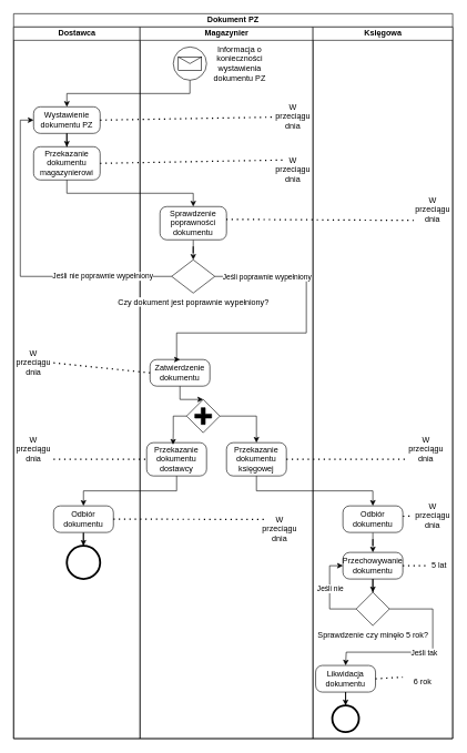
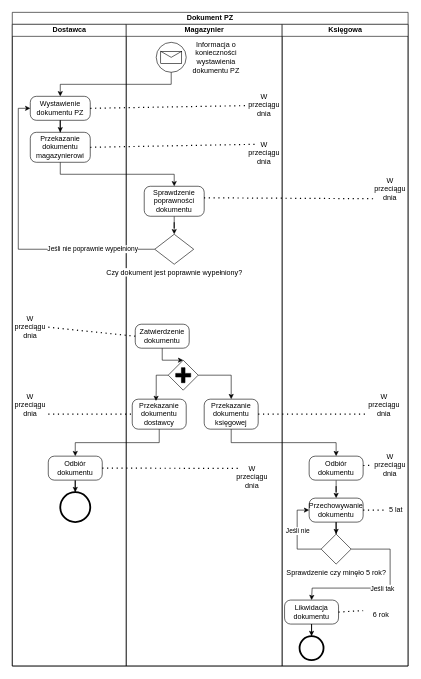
  <mxCell id="0" />
  <mxCell id="1" parent="0" />
  <mxCell id="2" value="Dokument PZ" style="swimlane;html=1;childLayout=stackLayout;resizeParent=1;resizeParentMax=0;startSize=20;whiteSpace=wrap;" parent="1" vertex="1"><mxGeometry x="20" y="20" width="660" height="1090" as="geometry" /></mxCell>
  <mxCell id="3" value="Dostawca" style="swimlane;html=1;startSize=20;" parent="2" vertex="1"><mxGeometry y="20" width="190" height="1070" as="geometry" /></mxCell>
  <mxCell id="4" value="Wystawienie dokumentu PZ" style="points=[[0.25,0,0],[0.5,0,0],[0.75,0,0],[1,0.25,0],[1,0.5,0],[1,0.75,0],[0.75,1,0],[0.5,1,0],[0.25,1,0],[0,0.75,0],[0,0.5,0],[0,0.25,0]];shape=mxgraph.bpmn.task;whiteSpace=wrap;rectStyle=rounded;size=10;html=1;container=1;expand=0;collapsible=0;taskMarker=abstract;" vertex="1" parent="3"><mxGeometry x="30" y="120" width="100" height="40" as="geometry" /></mxCell>
  <mxCell id="5" value="Przekazanie dokumentu magazynierowi" style="points=[[0.25,0,0],[0.5,0,0],[0.75,0,0],[1,0.25,0],[1,0.5,0],[1,0.75,0],[0.75,1,0],[0.5,1,0],[0.25,1,0],[0,0.75,0],[0,0.5,0],[0,0.25,0]];shape=mxgraph.bpmn.task;whiteSpace=wrap;rectStyle=rounded;size=10;html=1;container=1;expand=0;collapsible=0;taskMarker=abstract;" vertex="1" parent="3"><mxGeometry x="30" y="180" width="100" height="50" as="geometry" /></mxCell>
  <mxCell id="6" style="edgeStyle=orthogonalEdgeStyle;rounded=0;orthogonalLoop=1;jettySize=auto;html=1;entryX=0.5;entryY=0;entryDx=0;entryDy=0;entryPerimeter=0;" edge="1" parent="3" source="4" target="5"><mxGeometry relative="1" as="geometry" /></mxCell>
  <mxCell id="7" style="edgeStyle=orthogonalEdgeStyle;rounded=0;orthogonalLoop=1;jettySize=auto;html=1;" edge="1" parent="3" source="8" target="9"><mxGeometry relative="1" as="geometry" /></mxCell>
  <mxCell id="8" value="Odbiór dokumentu" style="points=[[0.25,0,0],[0.5,0,0],[0.75,0,0],[1,0.25,0],[1,0.5,0],[1,0.75,0],[0.75,1,0],[0.5,1,0],[0.25,1,0],[0,0.75,0],[0,0.5,0],[0,0.25,0]];shape=mxgraph.bpmn.task;whiteSpace=wrap;rectStyle=rounded;size=10;html=1;container=1;expand=0;collapsible=0;taskMarker=abstract;" vertex="1" parent="3"><mxGeometry x="60" y="720" width="90" height="40" as="geometry" /></mxCell>
  <mxCell id="9" value="" style="points=[[0.145,0.145,0],[0.5,0,0],[0.855,0.145,0],[1,0.5,0],[0.855,0.855,0],[0.5,1,0],[0.145,0.855,0],[0,0.5,0]];shape=mxgraph.bpmn.event;html=1;verticalLabelPosition=bottom;labelBackgroundColor=#ffffff;verticalAlign=top;align=center;perimeter=ellipsePerimeter;outlineConnect=0;aspect=fixed;outline=end;symbol=terminate2;" vertex="1" parent="3"><mxGeometry x="80" y="780" width="50" height="50" as="geometry" /></mxCell>
  <mxCell id="10" value="W przeciągu dnia" style="text;html=1;align=center;verticalAlign=middle;whiteSpace=wrap;rounded=0;" vertex="1" parent="3"><mxGeometry y="620" width="60" height="30" as="geometry" /></mxCell>
  <mxCell id="11" value="W przeciągu dnia" style="text;html=1;align=center;verticalAlign=middle;whiteSpace=wrap;rounded=0;" vertex="1" parent="3"><mxGeometry y="490" width="60" height="30" as="geometry" /></mxCell>
  <mxCell id="12" value="Magazynier" style="swimlane;html=1;startSize=20;" parent="2" vertex="1"><mxGeometry x="190" y="20" width="260" height="1070" as="geometry" /></mxCell>
  <mxCell id="13" value="" style="points=[[0.145,0.145,0],[0.5,0,0],[0.855,0.145,0],[1,0.5,0],[0.855,0.855,0],[0.5,1,0],[0.145,0.855,0],[0,0.5,0]];shape=mxgraph.bpmn.event;html=1;verticalLabelPosition=bottom;labelBackgroundColor=#ffffff;verticalAlign=top;align=center;perimeter=ellipsePerimeter;outlineConnect=0;aspect=fixed;outline=standard;symbol=message;" vertex="1" parent="12"><mxGeometry x="50" y="30" width="50" height="50" as="geometry" /></mxCell>
  <mxCell id="14" value="Informacja o konieczności wystawienia dokumentu PZ" style="text;html=1;align=center;verticalAlign=middle;whiteSpace=wrap;rounded=0;" vertex="1" parent="12"><mxGeometry x="90" y="40" width="120" height="30" as="geometry" /></mxCell>
  <mxCell id="15" value="" style="edgeStyle=orthogonalEdgeStyle;rounded=0;orthogonalLoop=1;jettySize=auto;html=1;" edge="1" parent="12" source="16" target="17"><mxGeometry relative="1" as="geometry" /></mxCell>
  <mxCell id="16" value="Sprawdzenie poprawności dokumentu" style="points=[[0.25,0,0],[0.5,0,0],[0.75,0,0],[1,0.25,0],[1,0.5,0],[1,0.75,0],[0.75,1,0],[0.5,1,0],[0.25,1,0],[0,0.75,0],[0,0.5,0],[0,0.25,0]];shape=mxgraph.bpmn.task;whiteSpace=wrap;rectStyle=rounded;size=10;html=1;container=1;expand=0;collapsible=0;taskMarker=abstract;" vertex="1" parent="12"><mxGeometry x="30" y="270" width="100" height="50" as="geometry" /></mxCell>
  <mxCell id="17" value="Czy dokument jest poprawnie wypełniony?" style="points=[[0.25,0.25,0],[0.5,0,0],[0.75,0.25,0],[1,0.5,0],[0.75,0.75,0],[0.5,1,0],[0.25,0.75,0],[0,0.5,0]];shape=mxgraph.bpmn.gateway2;html=1;verticalLabelPosition=bottom;labelBackgroundColor=#ffffff;verticalAlign=top;align=center;perimeter=rhombusPerimeter;outlineConnect=0;outline=none;symbol=none;" vertex="1" parent="12"><mxGeometry x="47.5" y="350" width="65" height="50" as="geometry" /></mxCell>
  <mxCell id="18" value="Zatwierdzenie dokumentu" style="points=[[0.25,0,0],[0.5,0,0],[0.75,0,0],[1,0.25,0],[1,0.5,0],[1,0.75,0],[0.75,1,0],[0.5,1,0],[0.25,1,0],[0,0.75,0],[0,0.5,0],[0,0.25,0]];shape=mxgraph.bpmn.task;whiteSpace=wrap;rectStyle=rounded;size=10;html=1;container=1;expand=0;collapsible=0;taskMarker=abstract;" vertex="1" parent="12"><mxGeometry x="15" y="500" width="90" height="40" as="geometry" /></mxCell>
- <mxCell id="19" style="edgeStyle=orthogonalEdgeStyle;rounded=0;orthogonalLoop=1;jettySize=auto;html=1;entryX=0.5;entryY=0;entryDx=0;entryDy=0;entryPerimeter=0;exitX=1;exitY=0.5;exitDx=0;exitDy=0;exitPerimeter=0;" edge="1" parent="12" source="17" target="18"><mxGeometry relative="1" as="geometry"><mxPoint x="187.5" y="375" as="sourcePoint" /><mxPoint x="140" y="480" as="targetPoint" /><Array as="points"><mxPoint x="250" y="375" /><mxPoint x="250" y="460" /><mxPoint x="55" y="460" /></Array></mxGeometry></mxCell>
- <mxCell id="20" value="Jeśli poprawnie wypełniony" style="edgeLabel;html=1;align=center;verticalAlign=middle;resizable=0;points=[];" vertex="1" connectable="0" parent="19"><mxGeometry x="-0.662" relative="1" as="geometry"><mxPoint as="offset" /></mxGeometry></mxCell>
  <mxCell id="21" value="" style="points=[[0.25,0.25,0],[0.5,0,0],[0.75,0.25,0],[1,0.5,0],[0.75,0.75,0],[0.5,1,0],[0.25,0.75,0],[0,0.5,0]];shape=mxgraph.bpmn.gateway2;html=1;verticalLabelPosition=bottom;labelBackgroundColor=#ffffff;verticalAlign=top;align=center;perimeter=rhombusPerimeter;outlineConnect=0;outline=none;symbol=none;gwType=parallel;" vertex="1" parent="12"><mxGeometry x="70" y="560" width="50" height="50" as="geometry" /></mxCell>
  <mxCell id="22" style="edgeStyle=orthogonalEdgeStyle;rounded=0;orthogonalLoop=1;jettySize=auto;html=1;entryX=0.5;entryY=0;entryDx=0;entryDy=0;entryPerimeter=0;" edge="1" parent="12" source="18" target="21"><mxGeometry relative="1" as="geometry" /></mxCell>
  <mxCell id="23" value="Przekazanie dokumentu dostawcy" style="points=[[0.25,0,0],[0.5,0,0],[0.75,0,0],[1,0.25,0],[1,0.5,0],[1,0.75,0],[0.75,1,0],[0.5,1,0],[0.25,1,0],[0,0.75,0],[0,0.5,0],[0,0.25,0]];shape=mxgraph.bpmn.task;whiteSpace=wrap;rectStyle=rounded;size=10;html=1;container=1;expand=0;collapsible=0;taskMarker=abstract;" vertex="1" parent="12"><mxGeometry x="10" y="625" width="90" height="50" as="geometry" /></mxCell>
  <mxCell id="24" style="edgeStyle=orthogonalEdgeStyle;rounded=0;orthogonalLoop=1;jettySize=auto;html=1;entryX=0.44;entryY=0.06;entryDx=0;entryDy=0;entryPerimeter=0;" edge="1" parent="12" source="21" target="23"><mxGeometry relative="1" as="geometry"><Array as="points"><mxPoint x="50" y="585" /><mxPoint x="50" y="610" /></Array></mxGeometry></mxCell>
  <mxCell id="25" value="Przekazanie dokumentu księgowej" style="points=[[0.25,0,0],[0.5,0,0],[0.75,0,0],[1,0.25,0],[1,0.5,0],[1,0.75,0],[0.75,1,0],[0.5,1,0],[0.25,1,0],[0,0.75,0],[0,0.5,0],[0,0.25,0]];shape=mxgraph.bpmn.task;whiteSpace=wrap;rectStyle=rounded;size=10;html=1;container=1;expand=0;collapsible=0;taskMarker=abstract;" vertex="1" parent="12"><mxGeometry x="130" y="625" width="90" height="50" as="geometry" /></mxCell>
  <mxCell id="26" style="edgeStyle=orthogonalEdgeStyle;rounded=0;orthogonalLoop=1;jettySize=auto;html=1;entryX=0.5;entryY=0;entryDx=0;entryDy=0;entryPerimeter=0;" edge="1" parent="12" source="21" target="25"><mxGeometry relative="1" as="geometry" /></mxCell>
  <mxCell id="27" value="W przeciągu dnia" style="text;html=1;align=center;verticalAlign=middle;whiteSpace=wrap;rounded=0;" vertex="1" parent="12"><mxGeometry x="180" y="740" width="60" height="30" as="geometry" /></mxCell>
  <mxCell id="28" value="W przeciągu dnia" style="text;html=1;align=center;verticalAlign=middle;whiteSpace=wrap;rounded=0;" vertex="1" parent="12"><mxGeometry x="200" y="200" width="60" height="30" as="geometry" /></mxCell>
  <mxCell id="29" value="W przeciągu dnia" style="text;html=1;align=center;verticalAlign=middle;whiteSpace=wrap;rounded=0;" vertex="1" parent="12"><mxGeometry x="200" y="120" width="60" height="30" as="geometry" /></mxCell>
  <mxCell id="30" style="edgeStyle=orthogonalEdgeStyle;rounded=0;orthogonalLoop=1;jettySize=auto;html=1;exitX=0.5;exitY=1;exitDx=0;exitDy=0;exitPerimeter=0;" edge="1" parent="2" source="13" target="4"><mxGeometry relative="1" as="geometry" /></mxCell>
  <mxCell id="31" style="edgeStyle=orthogonalEdgeStyle;rounded=0;orthogonalLoop=1;jettySize=auto;html=1;exitX=0.5;exitY=1;exitDx=0;exitDy=0;exitPerimeter=0;" edge="1" parent="2" source="5" target="16"><mxGeometry relative="1" as="geometry" /></mxCell>
  <mxCell id="32" style="edgeStyle=orthogonalEdgeStyle;rounded=0;orthogonalLoop=1;jettySize=auto;html=1;entryX=0;entryY=0.5;entryDx=0;entryDy=0;entryPerimeter=0;" edge="1" parent="2" source="17" target="4"><mxGeometry relative="1" as="geometry" /></mxCell>
  <mxCell id="33" value="Jeśli nie poprawnie wypełniony" style="edgeLabel;html=1;align=center;verticalAlign=middle;resizable=0;points=[];" vertex="1" connectable="0" parent="32"><mxGeometry x="-0.569" y="-1" relative="1" as="geometry"><mxPoint as="offset" /></mxGeometry></mxCell>
  <mxCell id="34" style="edgeStyle=orthogonalEdgeStyle;rounded=0;orthogonalLoop=1;jettySize=auto;html=1;entryX=0.5;entryY=0;entryDx=0;entryDy=0;entryPerimeter=0;exitX=0.5;exitY=1;exitDx=0;exitDy=0;exitPerimeter=0;" edge="1" parent="2" source="23" target="8"><mxGeometry relative="1" as="geometry" /></mxCell>
  <mxCell id="35" style="edgeStyle=orthogonalEdgeStyle;rounded=0;orthogonalLoop=1;jettySize=auto;html=1;entryX=0.5;entryY=0;entryDx=0;entryDy=0;entryPerimeter=0;exitX=0.5;exitY=1;exitDx=0;exitDy=0;exitPerimeter=0;" edge="1" parent="2" source="25" target="38"><mxGeometry relative="1" as="geometry" /></mxCell>
  <mxCell id="36" value="Księgowa" style="swimlane;html=1;startSize=20;" parent="2" vertex="1"><mxGeometry x="450" y="20" width="210" height="1070" as="geometry" /></mxCell>
  <mxCell id="37" style="edgeStyle=orthogonalEdgeStyle;rounded=0;orthogonalLoop=1;jettySize=auto;html=1;" edge="1" parent="36" source="38" target="40"><mxGeometry relative="1" as="geometry" /></mxCell>
  <mxCell id="38" value="Odbiór dokumentu" style="points=[[0.25,0,0],[0.5,0,0],[0.75,0,0],[1,0.25,0],[1,0.5,0],[1,0.75,0],[0.75,1,0],[0.5,1,0],[0.25,1,0],[0,0.75,0],[0,0.5,0],[0,0.25,0]];shape=mxgraph.bpmn.task;whiteSpace=wrap;rectStyle=rounded;size=10;html=1;container=1;expand=0;collapsible=0;taskMarker=abstract;" vertex="1" parent="36"><mxGeometry x="45" y="720" width="90" height="40" as="geometry" /></mxCell>
  <mxCell id="39" style="edgeStyle=orthogonalEdgeStyle;rounded=0;orthogonalLoop=1;jettySize=auto;html=1;" edge="1" parent="36" source="40" target="43"><mxGeometry relative="1" as="geometry" /></mxCell>
  <mxCell id="40" value="Przechowywanie dokumentu" style="points=[[0.25,0,0],[0.5,0,0],[0.75,0,0],[1,0.25,0],[1,0.5,0],[1,0.75,0],[0.75,1,0],[0.5,1,0],[0.25,1,0],[0,0.75,0],[0,0.5,0],[0,0.25,0]];shape=mxgraph.bpmn.task;whiteSpace=wrap;rectStyle=rounded;size=10;html=1;container=1;expand=0;collapsible=0;taskMarker=abstract;" vertex="1" parent="36"><mxGeometry x="45" y="790" width="90" height="40" as="geometry" /></mxCell>
  <mxCell id="41" style="edgeStyle=orthogonalEdgeStyle;rounded=0;orthogonalLoop=1;jettySize=auto;html=1;entryX=0.5;entryY=0;entryDx=0;entryDy=0;entryPerimeter=0;exitX=1;exitY=0.5;exitDx=0;exitDy=0;exitPerimeter=0;" edge="1" parent="36" source="43" target="46"><mxGeometry relative="1" as="geometry"><Array as="points"><mxPoint x="180" y="875" /><mxPoint x="180" y="940" /><mxPoint x="50" y="940" /><mxPoint x="50" y="960" /></Array></mxGeometry></mxCell>
  <mxCell id="42" value="Jeśli tak" style="edgeLabel;html=1;align=center;verticalAlign=middle;resizable=0;points=[];" vertex="1" connectable="0" parent="41"><mxGeometry x="0.03" relative="1" as="geometry"><mxPoint as="offset" /></mxGeometry></mxCell>
  <mxCell id="43" value="Sprawdzenie czy minęło 5 rok?" style="points=[[0.25,0.25,0],[0.5,0,0],[0.75,0.25,0],[1,0.5,0],[0.75,0.75,0],[0.5,1,0],[0.25,0.75,0],[0,0.5,0]];shape=mxgraph.bpmn.gateway2;html=1;verticalLabelPosition=bottom;labelBackgroundColor=#ffffff;verticalAlign=top;align=center;perimeter=rhombusPerimeter;outlineConnect=0;outline=none;symbol=none;" vertex="1" parent="36"><mxGeometry x="65" y="850" width="50" height="50" as="geometry" /></mxCell>
  <mxCell id="44" style="edgeStyle=orthogonalEdgeStyle;rounded=0;orthogonalLoop=1;jettySize=auto;html=1;entryX=0;entryY=0.5;entryDx=0;entryDy=0;entryPerimeter=0;" edge="1" parent="36" source="43" target="40"><mxGeometry relative="1" as="geometry"><Array as="points"><mxPoint x="25" y="875" /><mxPoint x="25" y="810" /></Array></mxGeometry></mxCell>
  <mxCell id="45" value="Jeśli nie" style="edgeLabel;html=1;align=center;verticalAlign=middle;resizable=0;points=[];" vertex="1" connectable="0" parent="44"><mxGeometry x="0.143" relative="1" as="geometry"><mxPoint as="offset" /></mxGeometry></mxCell>
  <mxCell id="46" value="Likwidacja dokumentu" style="points=[[0.25,0,0],[0.5,0,0],[0.75,0,0],[1,0.25,0],[1,0.5,0],[1,0.75,0],[0.75,1,0],[0.5,1,0],[0.25,1,0],[0,0.75,0],[0,0.5,0],[0,0.25,0]];shape=mxgraph.bpmn.task;whiteSpace=wrap;rectStyle=rounded;size=10;html=1;container=1;expand=0;collapsible=0;taskMarker=abstract;" vertex="1" parent="36"><mxGeometry x="4" y="960" width="90" height="40" as="geometry" /></mxCell>
  <mxCell id="47" value="" style="points=[[0.145,0.145,0],[0.5,0,0],[0.855,0.145,0],[1,0.5,0],[0.855,0.855,0],[0.5,1,0],[0.145,0.855,0],[0,0.5,0]];shape=mxgraph.bpmn.event;html=1;verticalLabelPosition=bottom;labelBackgroundColor=#ffffff;verticalAlign=top;align=center;perimeter=ellipsePerimeter;outlineConnect=0;aspect=fixed;outline=end;symbol=terminate2;" vertex="1" parent="36"><mxGeometry x="29" y="1020" width="40" height="40" as="geometry" /></mxCell>
  <mxCell id="48" style="edgeStyle=orthogonalEdgeStyle;rounded=0;orthogonalLoop=1;jettySize=auto;html=1;entryX=0.5;entryY=0;entryDx=0;entryDy=0;entryPerimeter=0;" edge="1" parent="36" source="46" target="47"><mxGeometry relative="1" as="geometry" /></mxCell>
  <mxCell id="49" value="6 rok" style="text;html=1;align=center;verticalAlign=middle;whiteSpace=wrap;rounded=0;" vertex="1" parent="36"><mxGeometry x="135" y="970" width="60" height="30" as="geometry" /></mxCell>
  <mxCell id="50" value="" style="endArrow=none;dashed=1;html=1;dashPattern=1 3;strokeWidth=2;rounded=0;exitX=1;exitY=0.5;exitDx=0;exitDy=0;exitPerimeter=0;entryX=0;entryY=0.25;entryDx=0;entryDy=0;" edge="1" parent="36" source="46" target="49"><mxGeometry width="50" height="50" relative="1" as="geometry"><mxPoint x="-120" y="1020" as="sourcePoint" /><mxPoint x="140" y="985" as="targetPoint" /></mxGeometry></mxCell>
  <mxCell id="51" value="5 lat" style="text;html=1;align=center;verticalAlign=middle;whiteSpace=wrap;rounded=0;" vertex="1" parent="36"><mxGeometry x="170" y="795" width="40" height="30" as="geometry" /></mxCell>
  <mxCell id="52" value="" style="endArrow=none;dashed=1;html=1;dashPattern=1 3;strokeWidth=2;rounded=0;exitX=1;exitY=0.5;exitDx=0;exitDy=0;exitPerimeter=0;" edge="1" parent="36" source="40" target="51"><mxGeometry width="50" height="50" relative="1" as="geometry"><mxPoint x="104" y="990" as="sourcePoint" /><mxPoint x="145" y="988" as="targetPoint" /></mxGeometry></mxCell>
  <mxCell id="53" value="W przeciągu dnia" style="text;html=1;align=center;verticalAlign=middle;whiteSpace=wrap;rounded=0;" vertex="1" parent="36"><mxGeometry x="150" y="720" width="60" height="30" as="geometry" /></mxCell>
  <mxCell id="54" value="" style="endArrow=none;dashed=1;html=1;dashPattern=1 3;strokeWidth=2;rounded=0;exitX=1.002;exitY=0.39;exitDx=0;exitDy=0;exitPerimeter=0;" edge="1" parent="36" source="38" target="53"><mxGeometry width="50" height="50" relative="1" as="geometry"><mxPoint x="145" y="820" as="sourcePoint" /><mxPoint x="180" y="820" as="targetPoint" /></mxGeometry></mxCell>
  <mxCell id="55" value="W przeciągu dnia" style="text;html=1;align=center;verticalAlign=middle;whiteSpace=wrap;rounded=0;" vertex="1" parent="36"><mxGeometry x="140" y="620" width="60" height="30" as="geometry" /></mxCell>
  <mxCell id="56" value="W przeciągu dnia" style="text;html=1;align=center;verticalAlign=middle;whiteSpace=wrap;rounded=0;" vertex="1" parent="36"><mxGeometry x="150" y="260" width="60" height="30" as="geometry" /></mxCell>
  <mxCell id="57" value="" style="endArrow=none;dashed=1;html=1;dashPattern=1 3;strokeWidth=2;rounded=0;exitX=1;exitY=0.5;exitDx=0;exitDy=0;exitPerimeter=0;entryX=0;entryY=1;entryDx=0;entryDy=0;" edge="1" parent="2" source="25" target="55"><mxGeometry width="50" height="50" relative="1" as="geometry"><mxPoint x="595" y="840" as="sourcePoint" /><mxPoint x="630" y="840" as="targetPoint" /></mxGeometry></mxCell>
  <mxCell id="58" value="" style="endArrow=none;dashed=1;html=1;dashPattern=1 3;strokeWidth=2;rounded=0;exitX=1;exitY=0.5;exitDx=0;exitDy=0;exitPerimeter=0;entryX=0.12;entryY=0.013;entryDx=0;entryDy=0;entryPerimeter=0;" edge="1" parent="2" source="8" target="27"><mxGeometry width="50" height="50" relative="1" as="geometry"><mxPoint x="420" y="680" as="sourcePoint" /><mxPoint x="600" y="680" as="targetPoint" /></mxGeometry></mxCell>
  <mxCell id="59" value="" style="endArrow=none;dashed=1;html=1;dashPattern=1 3;strokeWidth=2;rounded=0;exitX=1;exitY=1;exitDx=0;exitDy=0;" edge="1" parent="2" source="10" target="23"><mxGeometry width="50" height="50" relative="1" as="geometry"><mxPoint x="160" y="770" as="sourcePoint" /><mxPoint x="387" y="770" as="targetPoint" /></mxGeometry></mxCell>
  <mxCell id="60" value="" style="endArrow=none;dashed=1;html=1;dashPattern=1 3;strokeWidth=2;rounded=0;exitX=1;exitY=0.5;exitDx=0;exitDy=0;entryX=0;entryY=0.5;entryDx=0;entryDy=0;entryPerimeter=0;" edge="1" parent="2" source="11" target="18"><mxGeometry width="50" height="50" relative="1" as="geometry"><mxPoint x="70" y="680" as="sourcePoint" /><mxPoint x="210" y="680" as="targetPoint" /></mxGeometry></mxCell>
  <mxCell id="61" value="" style="endArrow=none;dashed=1;html=1;dashPattern=1 3;strokeWidth=2;rounded=0;exitX=0.996;exitY=0.384;exitDx=0;exitDy=0;entryX=0.113;entryY=1.027;entryDx=0;entryDy=0;entryPerimeter=0;exitPerimeter=0;" edge="1" parent="2" source="16" target="56"><mxGeometry width="50" height="50" relative="1" as="geometry"><mxPoint x="70" y="535" as="sourcePoint" /><mxPoint x="210" y="535" as="targetPoint" /></mxGeometry></mxCell>
  <mxCell id="62" value="" style="endArrow=none;dashed=1;html=1;dashPattern=1 3;strokeWidth=2;rounded=0;exitX=1;exitY=0.5;exitDx=0;exitDy=0;entryX=0.25;entryY=0;entryDx=0;entryDy=0;exitPerimeter=0;" edge="1" parent="2" source="5" target="28"><mxGeometry width="50" height="50" relative="1" as="geometry"><mxPoint x="330" y="319" as="sourcePoint" /><mxPoint x="617" y="321" as="targetPoint" /></mxGeometry></mxCell>
  <mxCell id="63" value="" style="endArrow=none;dashed=1;html=1;dashPattern=1 3;strokeWidth=2;rounded=0;exitX=1;exitY=0.5;exitDx=0;exitDy=0;exitPerimeter=0;" edge="1" parent="2" source="4" target="29"><mxGeometry width="50" height="50" relative="1" as="geometry"><mxPoint x="330" y="319" as="sourcePoint" /><mxPoint x="617" y="321" as="targetPoint" /></mxGeometry></mxCell>
